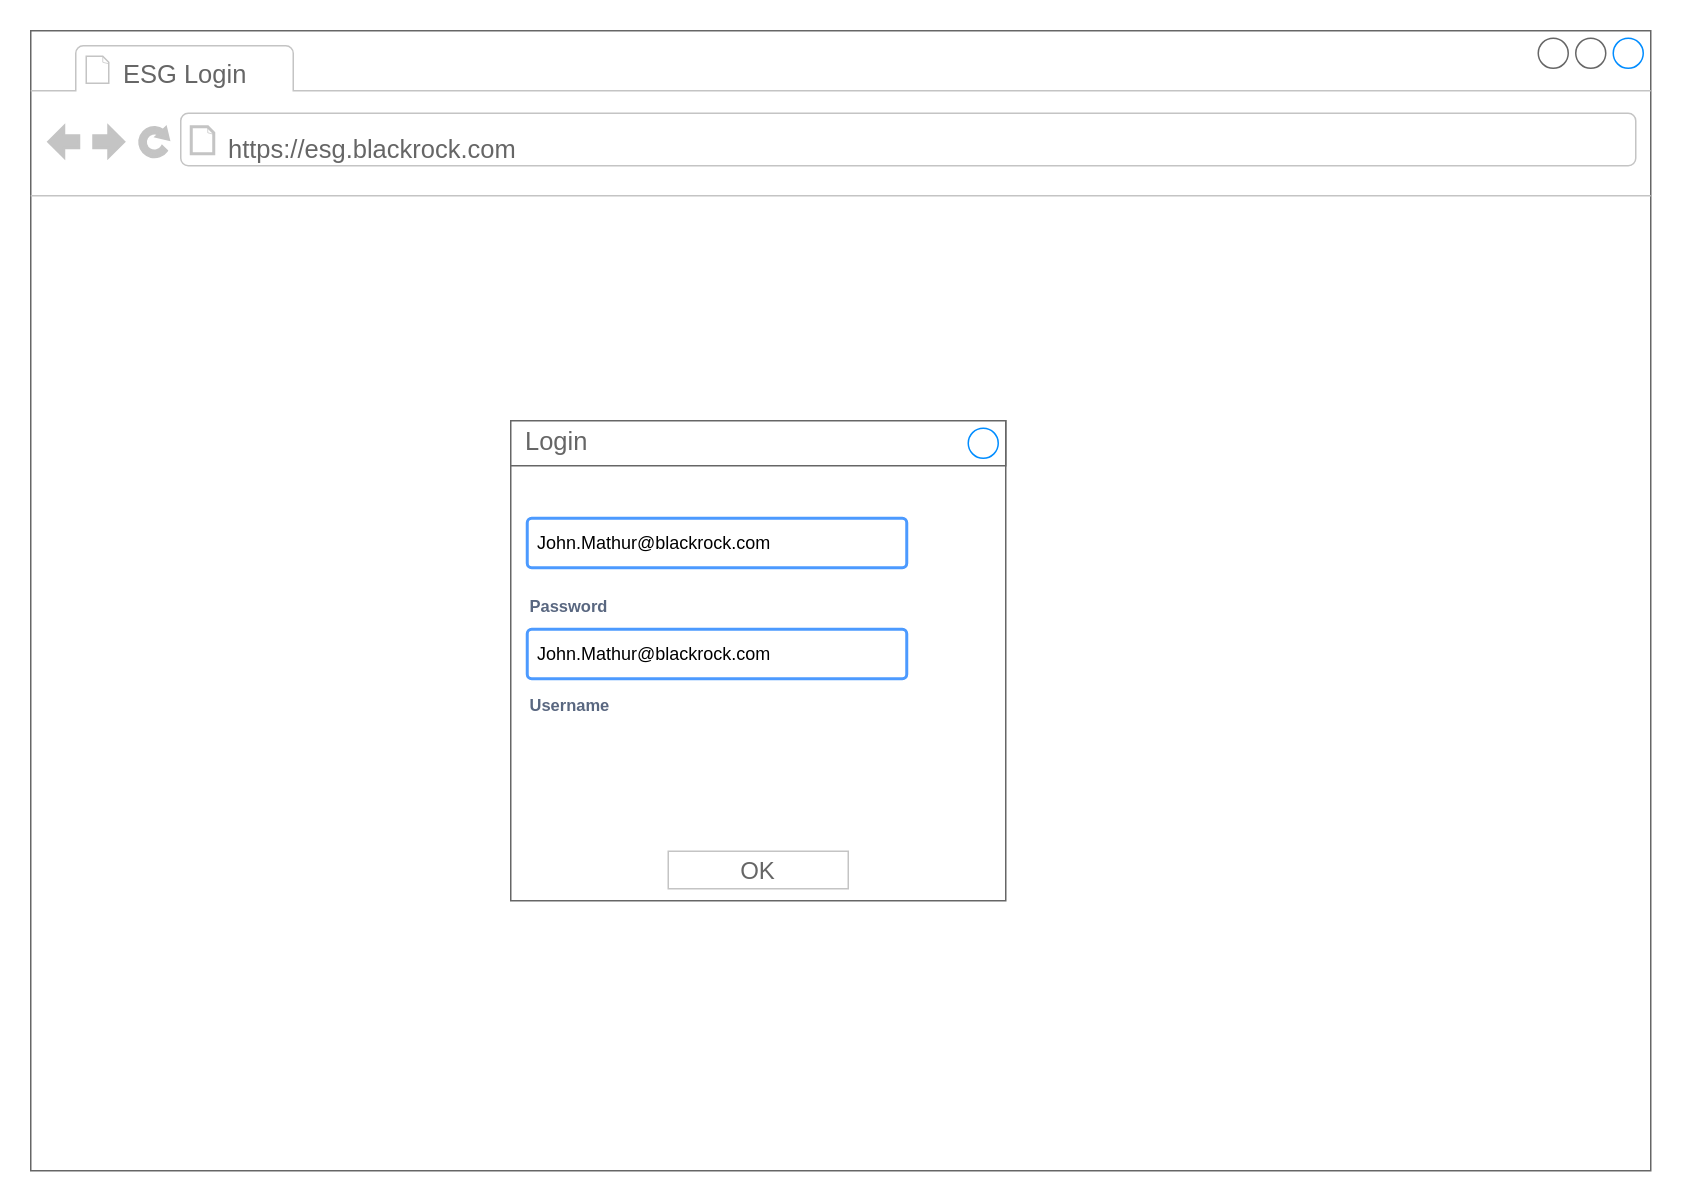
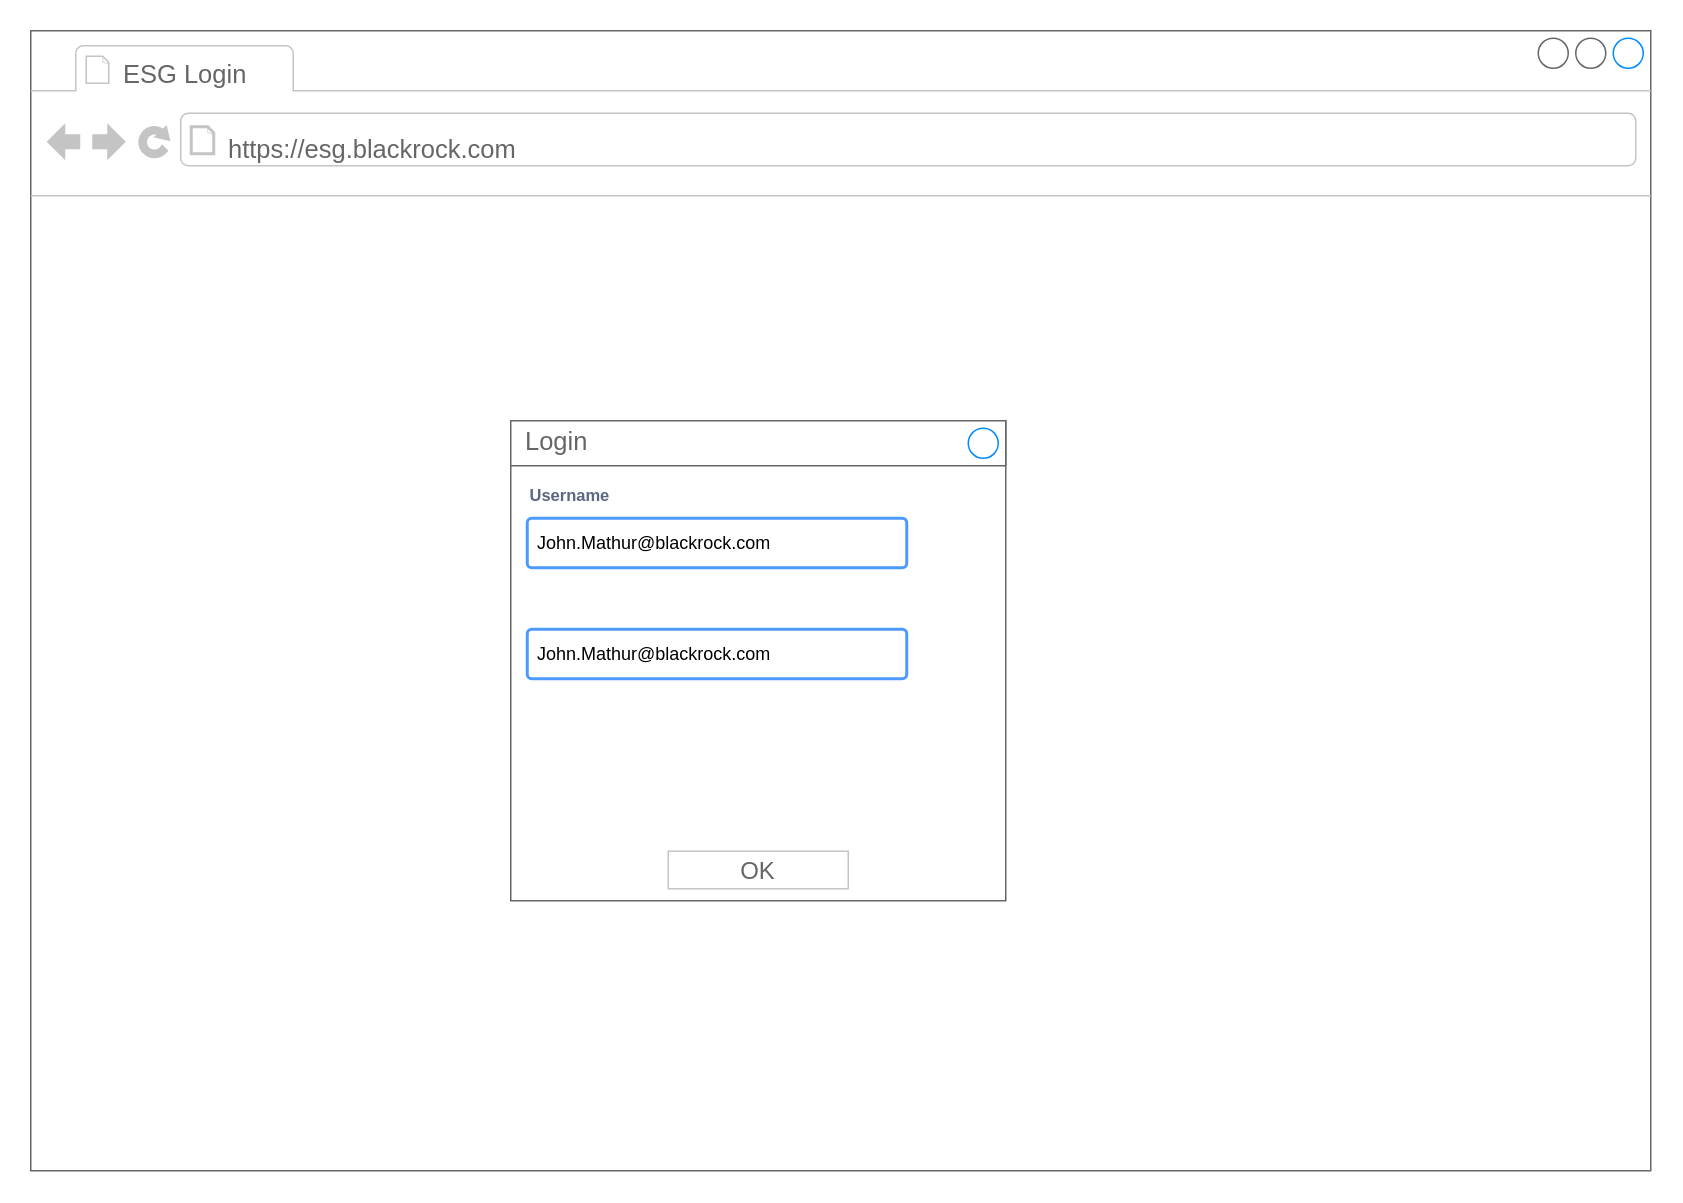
  <mxCell id="0" />
  <mxCell id="1" parent="0" />
  <mxCell id="2" value="" style="strokeWidth=1;shadow=0;dashed=0;align=center;html=1;shape=mxgraph.mockup.containers.browserWindow;rSize=0;strokeColor=#666666;strokeColor2=#008cff;strokeColor3=#c4c4c4;mainText=,;recursiveResize=0;" vertex="1" parent="1"><mxGeometry x="20" y="20" width="1080" height="760" as="geometry" /></mxCell>
  <mxCell id="3" value="ESG Login" style="strokeWidth=1;shadow=0;dashed=0;align=center;html=1;shape=mxgraph.mockup.containers.anchor;fontSize=17;fontColor=#666666;align=left;whiteSpace=wrap;" vertex="1" parent="2"><mxGeometry x="60" y="12" width="160" height="35" as="geometry" /></mxCell>
  <mxCell id="4" value="https://esg.blackrock.com" style="strokeWidth=1;shadow=0;dashed=0;align=center;html=1;shape=mxgraph.mockup.containers.anchor;rSize=0;fontSize=17;fontColor=#666666;align=left;" vertex="1" parent="2"><mxGeometry x="130" y="60" width="360" height="40" as="geometry" /></mxCell>
  <mxCell id="5" value="&lt;br&gt;" style="strokeWidth=1;shadow=0;dashed=0;align=center;html=1;shape=mxgraph.mockup.containers.rrect;rSize=0;strokeColor=#666666;fontColor=#666666;fontSize=17;verticalAlign=top;whiteSpace=wrap;fillColor=#ffffff;spacingTop=32;" vertex="1" parent="2"><mxGeometry x="320" y="260" width="330" height="320" as="geometry" /></mxCell>
  <mxCell id="6" value="Login" style="strokeWidth=1;shadow=0;dashed=0;align=center;html=1;shape=mxgraph.mockup.containers.rrect;rSize=0;fontSize=17;fontColor=#666666;strokeColor=#666666;align=left;spacingLeft=8;fillColor=#ffffff;resizeWidth=1;whiteSpace=wrap;" vertex="1" parent="5"><mxGeometry width="330" height="30" relative="1" as="geometry" /></mxCell>
  <mxCell id="7" value="" style="shape=ellipse;strokeColor=#008cff;resizable=0;fillColor=none;html=1;" vertex="1" parent="6"><mxGeometry x="1" y="0.5" width="20" height="20" relative="1" as="geometry"><mxPoint x="-25" y="-10" as="offset" /></mxGeometry></mxCell>
  <mxCell id="8" value="OK" style="strokeWidth=1;shadow=0;dashed=0;align=center;html=1;shape=mxgraph.mockup.containers.rrect;rSize=0;fontSize=16;fontColor=#666666;strokeColor=#c4c4c4;resizable=0;whiteSpace=wrap;fillColor=#ffffff;" vertex="1" parent="5"><mxGeometry x="0.5" y="1" width="120" height="25" relative="1" as="geometry"><mxPoint x="-60" y="-33" as="offset" /></mxGeometry></mxCell>
- <mxCell id="9" value="Username" style="fillColor=none;strokeColor=none;html=1;fontSize=11;fontStyle=0;align=left;fontColor=#596780;fontStyle=1;fontSize=11" vertex="1" parent="5"><mxGeometry x="11.0" y="180" width="264" height="20" as="geometry" /></mxCell>
+ <mxCell id="9" value="Username" style="fillColor=none;strokeColor=none;html=1;fontSize=11;fontStyle=0;align=left;fontColor=#596780;fontStyle=1;fontSize=11" vertex="1" parent="5"><mxGeometry x="11.0" y="40" width="264" height="20" as="geometry" /></mxCell>
  <mxCell id="10" value="John.Mathur@blackrock.com" style="rounded=1;arcSize=9;align=left;spacingLeft=5;strokeColor=#4C9AFF;html=1;strokeWidth=2;fontSize=12" vertex="1" parent="5"><mxGeometry x="11.0" y="65" width="253.0" height="33" as="geometry" /></mxCell>
- <mxCell id="11" value="Password" style="fillColor=none;strokeColor=none;html=1;fontSize=11;fontStyle=0;align=left;fontColor=#596780;fontStyle=1;fontSize=11" vertex="1" parent="5"><mxGeometry x="11" y="114" width="264" height="20" as="geometry" /></mxCell>
  <mxCell id="12" value="John.Mathur@blackrock.com" style="rounded=1;arcSize=9;align=left;spacingLeft=5;strokeColor=#4C9AFF;html=1;strokeWidth=2;fontSize=12" vertex="1" parent="5"><mxGeometry x="11" y="139" width="253.0" height="33" as="geometry" /></mxCell>
